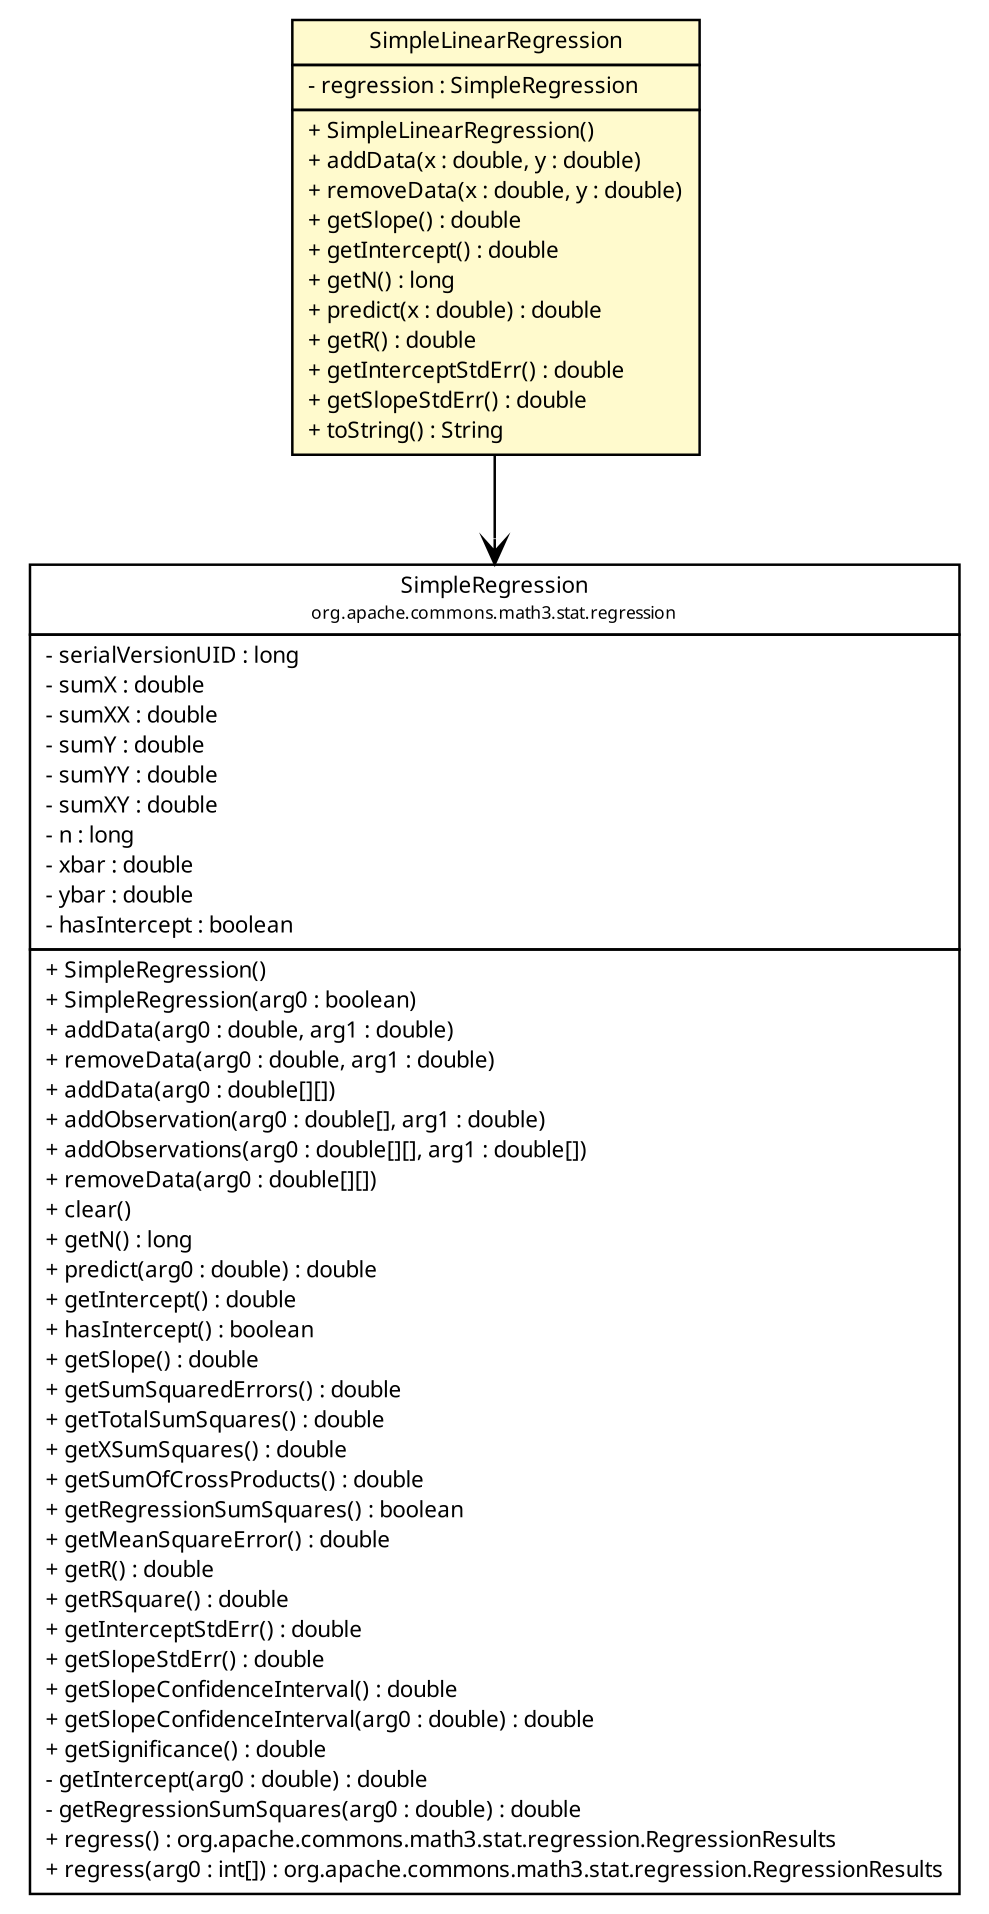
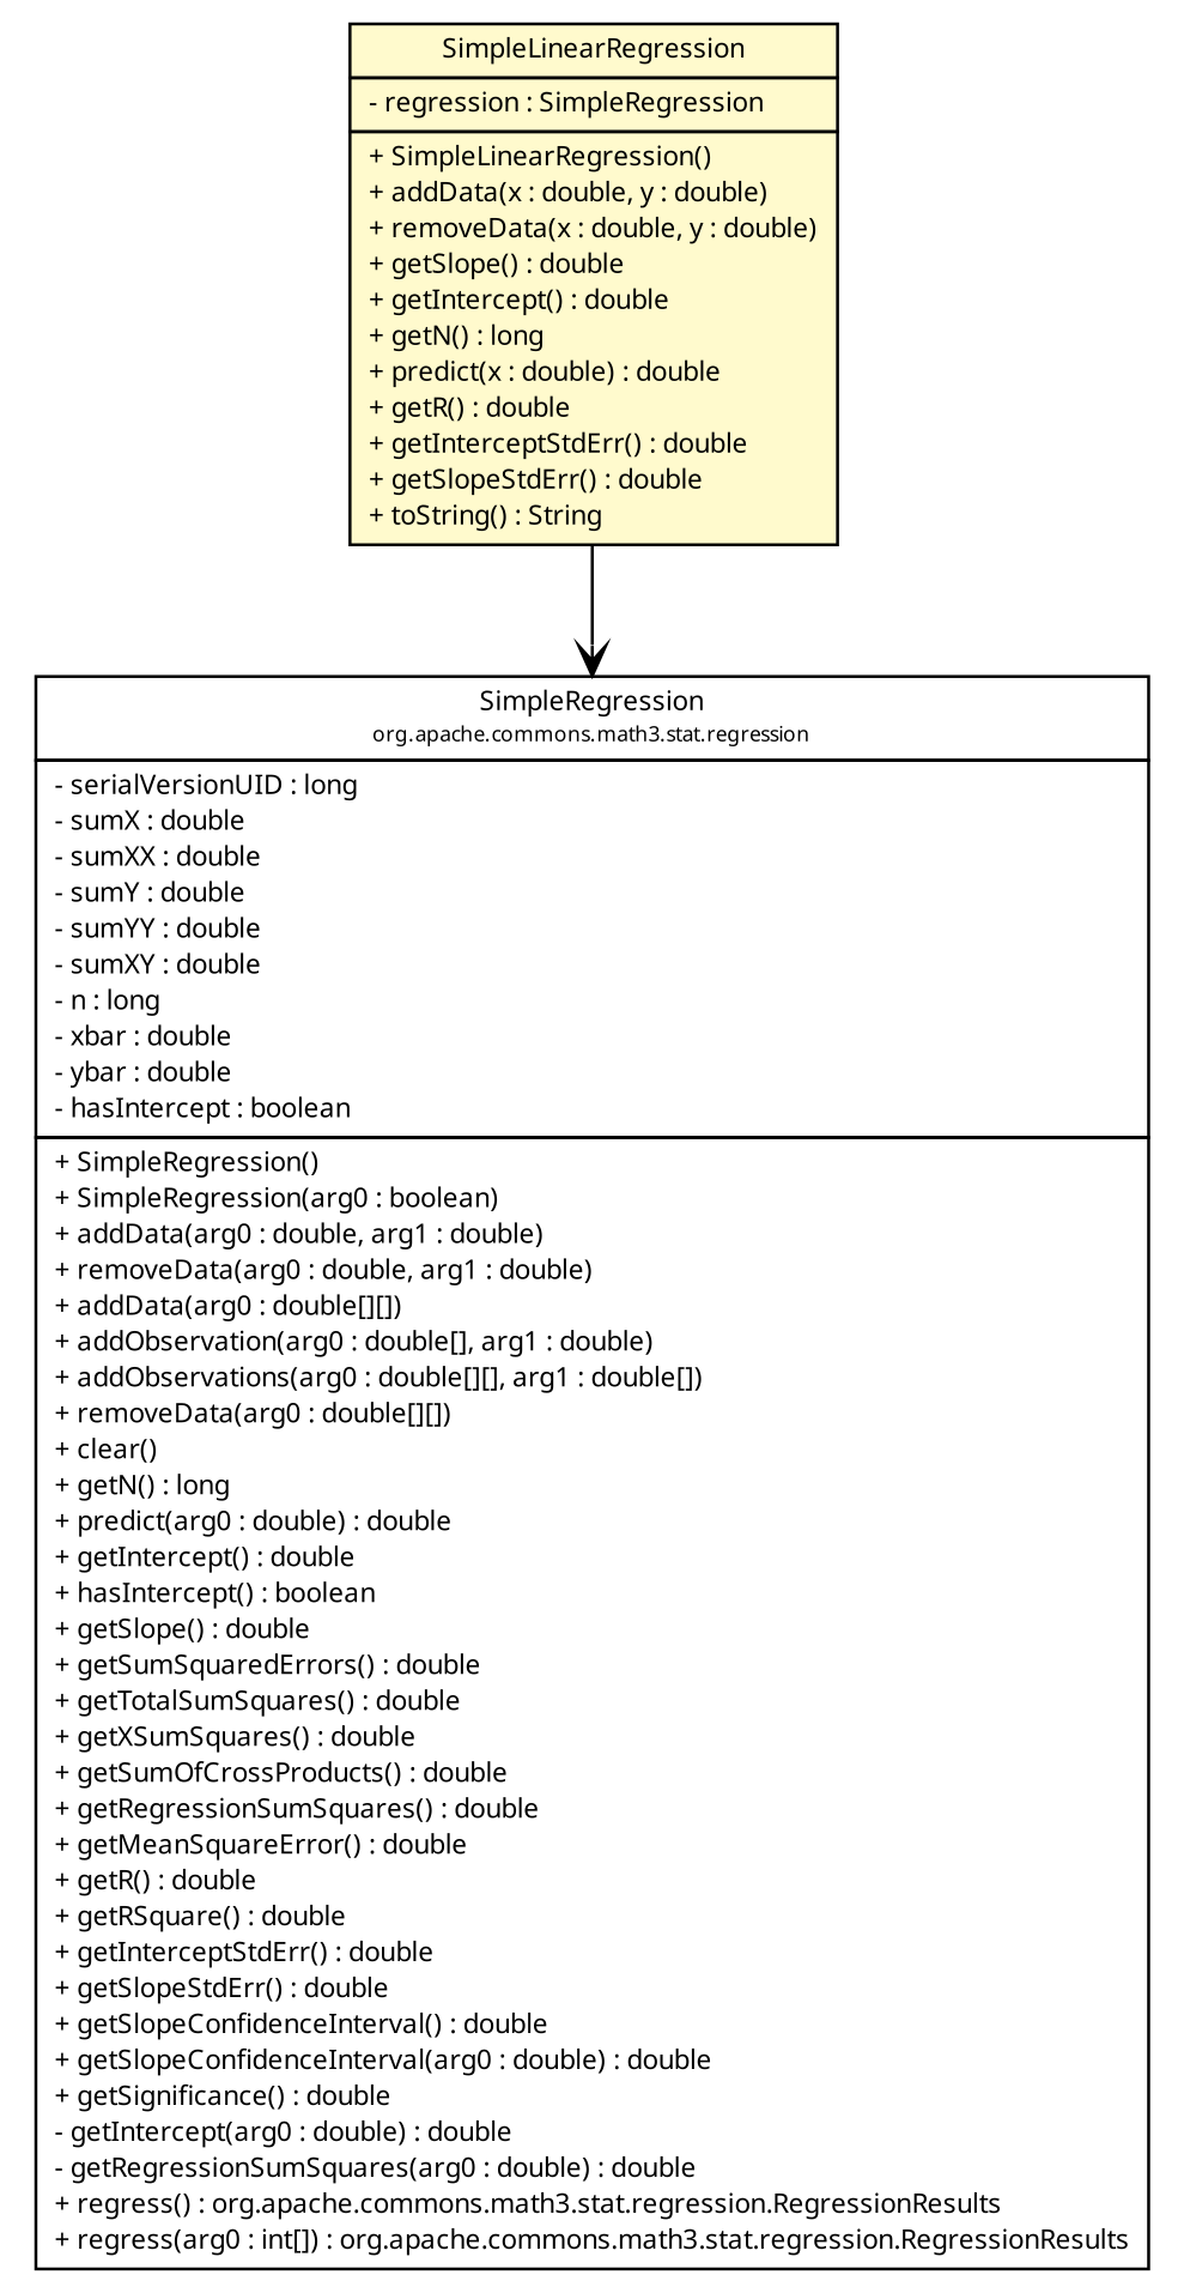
  digraph {
    nodesep=0.25
    ranksep=0.5
    node [fontcolor=black fontname="Trebuchet MS" fontsize=9.0 shape=plaintext]
    n1 [label=<<table title="broadwick.statistics.regression.SimpleLinearRegression" border="0" cellborder="1" cellspacing="0" cellpadding="2" port="p" bgcolor="lemonChiffon" href="./SimpleLinearRegression.html"> 		<tr><td><table border="0" cellspacing="0" cellpadding="1"> <tr><td align="center" balign="center"><font face="Trebuchet MS"> SimpleLinearRegression </font></td></tr> 		</table></td></tr> 		<tr><td><table border="0" cellspacing="0" cellpadding="1"> <tr><td align="left" balign="left"> - regression : SimpleRegression </td></tr> 		</table></td></tr> 		<tr><td><table border="0" cellspacing="0" cellpadding="1"> <tr><td align="left" balign="left"> + SimpleLinearRegression() </td></tr> <tr><td align="left" balign="left"> + addData(x : double, y : double) </td></tr> <tr><td align="left" balign="left"> + removeData(x : double, y : double) </td></tr> <tr><td align="left" balign="left"> + getSlope() : double </td></tr> <tr><td align="left" balign="left"> + getIntercept() : double </td></tr> <tr><td align="left" balign="left"> + getN() : long </td></tr> <tr><td align="left" balign="left"> + predict(x : double) : double </td></tr> <tr><td align="left" balign="left"> + getR() : double </td></tr> <tr><td align="left" balign="left"> + getInterceptStdErr() : double </td></tr> <tr><td align="left" balign="left"> + getSlopeStdErr() : double </td></tr> <tr><td align="left" balign="left"> + toString() : String </td></tr> 		</table></td></tr> 		</table>>]
-   n2 [label=<<table title="org.apache.commons.math3.stat.regression.SimpleRegression" border="0" cellborder="1" cellspacing="0" cellpadding="2" port="p" href="http://java.sun.com/j2se/1.4.2/docs/api/org/apache/commons/math3/stat/regression/SimpleRegression.html"> 		<tr><td><table border="0" cellspacing="0" cellpadding="1"> <tr><td align="center" balign="center"><font face="Trebuchet MS"> SimpleRegression </font></td></tr> <tr><td align="center" balign="center"><font face="Trebuchet MS" point-size="7.0"> org.apache.commons.math3.stat.regression </font></td></tr> 		</table></td></tr> 		<tr><td><table border="0" cellspacing="0" cellpadding="1"> <tr><td align="left" balign="left"> - serialVersionUID : long </td></tr> <tr><td align="left" balign="left"> - sumX : double </td></tr> <tr><td align="left" balign="left"> - sumXX : double </td></tr> <tr><td align="left" balign="left"> - sumY : double </td></tr> <tr><td align="left" balign="left"> - sumYY : double </td></tr> <tr><td align="left" balign="left"> - sumXY : double </td></tr> <tr><td align="left" balign="left"> - n : long </td></tr> <tr><td align="left" balign="left"> - xbar : double </td></tr> <tr><td align="left" balign="left"> - ybar : double </td></tr> <tr><td align="left" balign="left"> - hasIntercept : boolean </td></tr> 		</table></td></tr> 		<tr><td><table border="0" cellspacing="0" cellpadding="1"> <tr><td align="left" balign="left"> + SimpleRegression() </td></tr> <tr><td align="left" balign="left"> + SimpleRegression(arg0 : boolean) </td></tr> <tr><td align="left" balign="left"> + addData(arg0 : double, arg1 : double) </td></tr> <tr><td align="left" balign="left"> + removeData(arg0 : double, arg1 : double) </td></tr> <tr><td align="left" balign="left"> + addData(arg0 : double[][]) </td></tr> <tr><td align="left" balign="left"> + addObservation(arg0 : double[], arg1 : double) </td></tr> <tr><td align="left" balign="left"> + addObservations(arg0 : double[][], arg1 : double[]) </td></tr> <tr><td align="left" balign="left"> + removeData(arg0 : double[][]) </td></tr> <tr><td align="left" balign="left"> + clear() </td></tr> <tr><td align="left" balign="left"> + getN() : long </td></tr> <tr><td align="left" balign="left"> + predict(arg0 : double) : double </td></tr> <tr><td align="left" balign="left"> + getIntercept() : double </td></tr> <tr><td align="left" balign="left"> + hasIntercept() : boolean </td></tr> <tr><td align="left" balign="left"> + getSlope() : double </td></tr> <tr><td align="left" balign="left"> + getSumSquaredErrors() : double </td></tr> <tr><td align="left" balign="left"> + getTotalSumSquares() : double </td></tr> <tr><td align="left" balign="left"> + getXSumSquares() : double </td></tr> <tr><td align="left" balign="left"> + getSumOfCrossProducts() : double </td></tr> <tr><td align="left" balign="left"> + getRegressionSumSquares() : boolean </td></tr> <tr><td align="left" balign="left"> + getMeanSquareError() : double </td></tr> <tr><td align="left" balign="left"> + getR() : double </td></tr> <tr><td align="left" balign="left"> + getRSquare() : double </td></tr> <tr><td align="left" balign="left"> + getInterceptStdErr() : double </td></tr> <tr><td align="left" balign="left"> + getSlopeStdErr() : double </td></tr> <tr><td align="left" balign="left"> + getSlopeConfidenceInterval() : double </td></tr> <tr><td align="left" balign="left"> + getSlopeConfidenceInterval(arg0 : double) : double </td></tr> <tr><td align="left" balign="left"> + getSignificance() : double </td></tr> <tr><td align="left" balign="left"> - getIntercept(arg0 : double) : double </td></tr> <tr><td align="left" balign="left"> - getRegressionSumSquares(arg0 : double) : double </td></tr> <tr><td align="left" balign="left"> + regress() : org.apache.commons.math3.stat.regression.RegressionResults </td></tr> <tr><td align="left" balign="left"> + regress(arg0 : int[]) : org.apache.commons.math3.stat.regression.RegressionResults </td></tr> 		</table></td></tr> 		</table>>]
+   n2 [label=<<table title="org.apache.commons.math3.stat.regression.SimpleRegression" border="0" cellborder="1" cellspacing="0" cellpadding="2" port="p" href="http://java.sun.com/j2se/1.4.2/docs/api/org/apache/commons/math3/stat/regression/SimpleRegression.html"> 		<tr><td><table border="0" cellspacing="0" cellpadding="1"> <tr><td align="center" balign="center"><font face="Trebuchet MS"> SimpleRegression </font></td></tr> <tr><td align="center" balign="center"><font face="Trebuchet MS" point-size="7.0"> org.apache.commons.math3.stat.regression </font></td></tr> 		</table></td></tr> 		<tr><td><table border="0" cellspacing="0" cellpadding="1"> <tr><td align="left" balign="left"> - serialVersionUID : long </td></tr> <tr><td align="left" balign="left"> - sumX : double </td></tr> <tr><td align="left" balign="left"> - sumXX : double </td></tr> <tr><td align="left" balign="left"> - sumY : double </td></tr> <tr><td align="left" balign="left"> - sumYY : double </td></tr> <tr><td align="left" balign="left"> - sumXY : double </td></tr> <tr><td align="left" balign="left"> - n : long </td></tr> <tr><td align="left" balign="left"> - xbar : double </td></tr> <tr><td align="left" balign="left"> - ybar : double </td></tr> <tr><td align="left" balign="left"> - hasIntercept : boolean </td></tr> 		</table></td></tr> 		<tr><td><table border="0" cellspacing="0" cellpadding="1"> <tr><td align="left" balign="left"> + SimpleRegression() </td></tr> <tr><td align="left" balign="left"> + SimpleRegression(arg0 : boolean) </td></tr> <tr><td align="left" balign="left"> + addData(arg0 : double, arg1 : double) </td></tr> <tr><td align="left" balign="left"> + removeData(arg0 : double, arg1 : double) </td></tr> <tr><td align="left" balign="left"> + addData(arg0 : double[][]) </td></tr> <tr><td align="left" balign="left"> + addObservation(arg0 : double[], arg1 : double) </td></tr> <tr><td align="left" balign="left"> + addObservations(arg0 : double[][], arg1 : double[]) </td></tr> <tr><td align="left" balign="left"> + removeData(arg0 : double[][]) </td></tr> <tr><td align="left" balign="left"> + clear() </td></tr> <tr><td align="left" balign="left"> + getN() : long </td></tr> <tr><td align="left" balign="left"> + predict(arg0 : double) : double </td></tr> <tr><td align="left" balign="left"> + getIntercept() : double </td></tr> <tr><td align="left" balign="left"> + hasIntercept() : boolean </td></tr> <tr><td align="left" balign="left"> + getSlope() : double </td></tr> <tr><td align="left" balign="left"> + getSumSquaredErrors() : double </td></tr> <tr><td align="left" balign="left"> + getTotalSumSquares() : double </td></tr> <tr><td align="left" balign="left"> + getXSumSquares() : double </td></tr> <tr><td align="left" balign="left"> + getSumOfCrossProducts() : double </td></tr> <tr><td align="left" balign="left"> + getRegressionSumSquares() : double </td></tr> <tr><td align="left" balign="left"> + getMeanSquareError() : double </td></tr> <tr><td align="left" balign="left"> + getR() : double </td></tr> <tr><td align="left" balign="left"> + getRSquare() : double </td></tr> <tr><td align="left" balign="left"> + getInterceptStdErr() : double </td></tr> <tr><td align="left" balign="left"> + getSlopeStdErr() : double </td></tr> <tr><td align="left" balign="left"> + getSlopeConfidenceInterval() : double </td></tr> <tr><td align="left" balign="left"> + getSlopeConfidenceInterval(arg0 : double) : double </td></tr> <tr><td align="left" balign="left"> + getSignificance() : double </td></tr> <tr><td align="left" balign="left"> - getIntercept(arg0 : double) : double </td></tr> <tr><td align="left" balign="left"> - getRegressionSumSquares(arg0 : double) : double </td></tr> <tr><td align="left" balign="left"> + regress() : org.apache.commons.math3.stat.regression.RegressionResults </td></tr> <tr><td align="left" balign="left"> + regress(arg0 : int[]) : org.apache.commons.math3.stat.regression.RegressionResults </td></tr> 		</table></td></tr> 		</table>>]
    n1 -> n2 [arrowhead=open color=black fontcolor=black fontname="Trebuchet MS" fontsize=10.0 headport=p labelfontname="Trebuchet MS" labelfontsize=10 tailport=p]
  }
